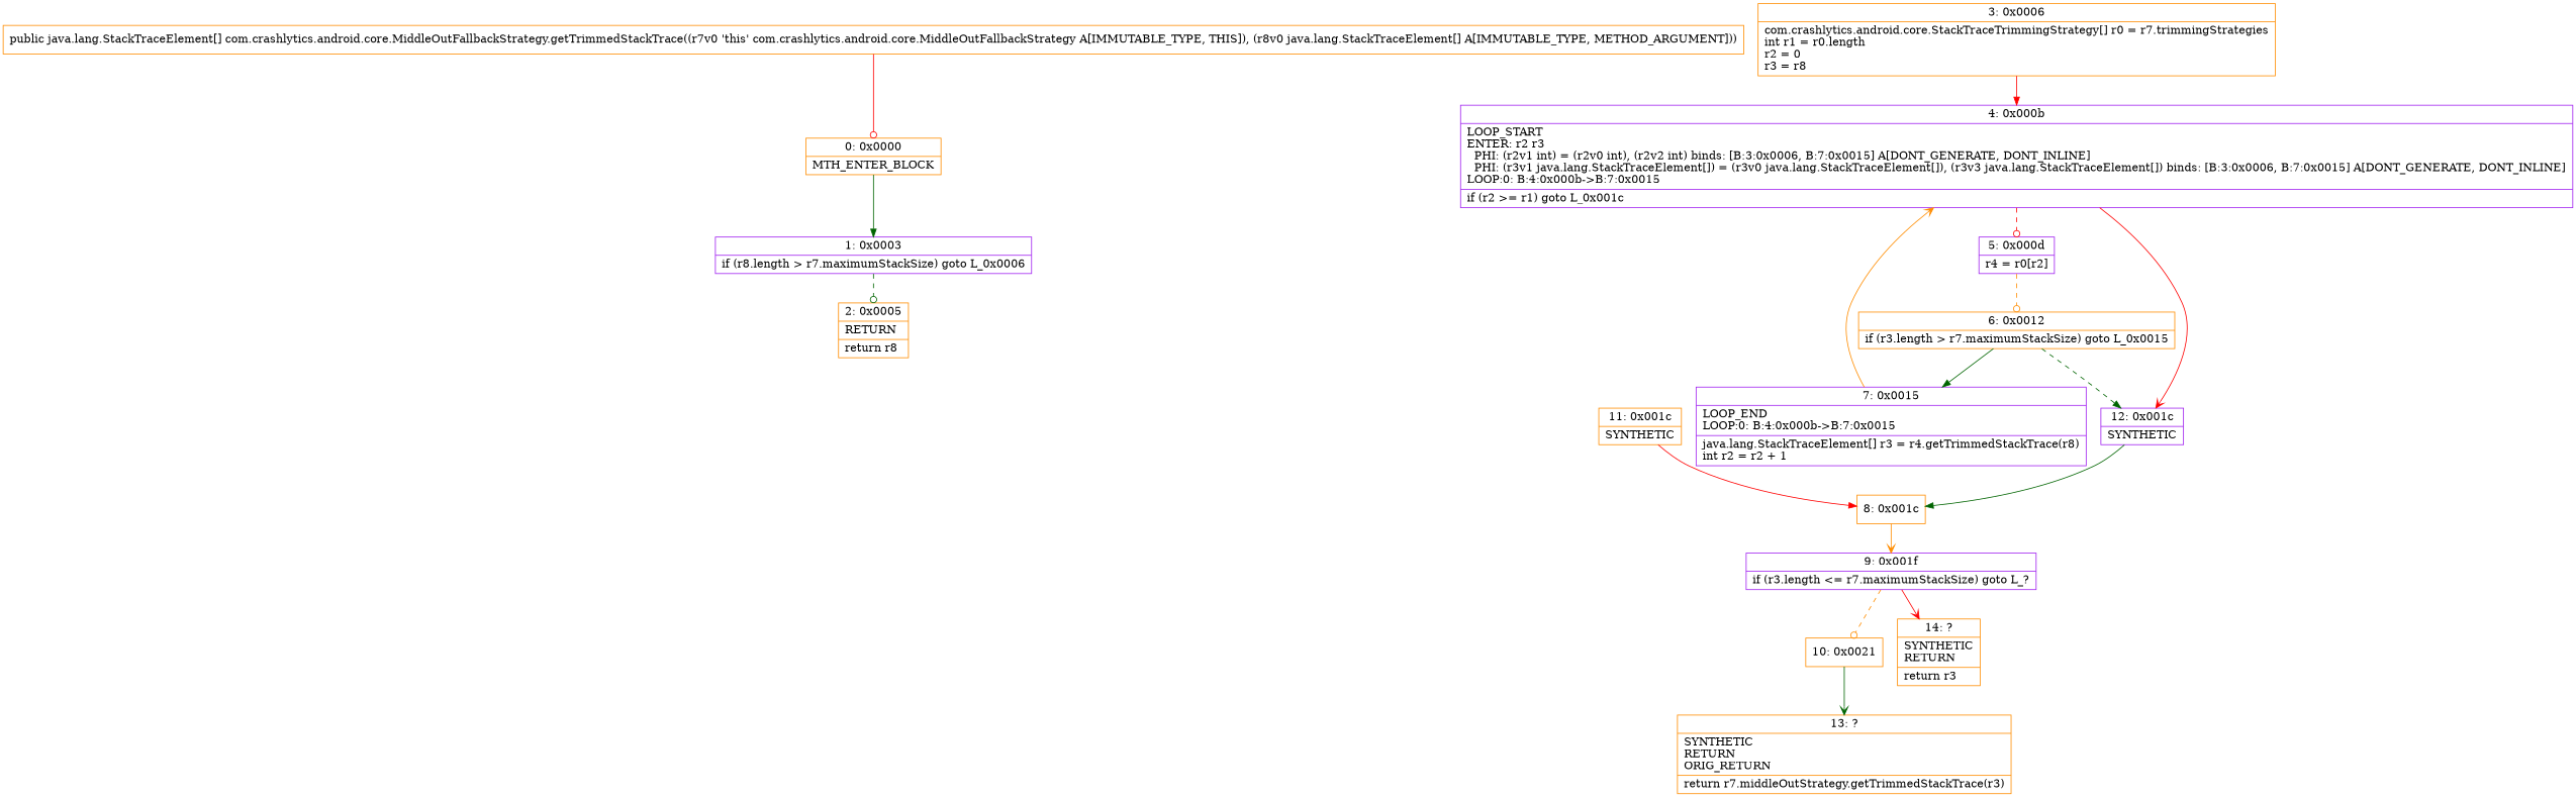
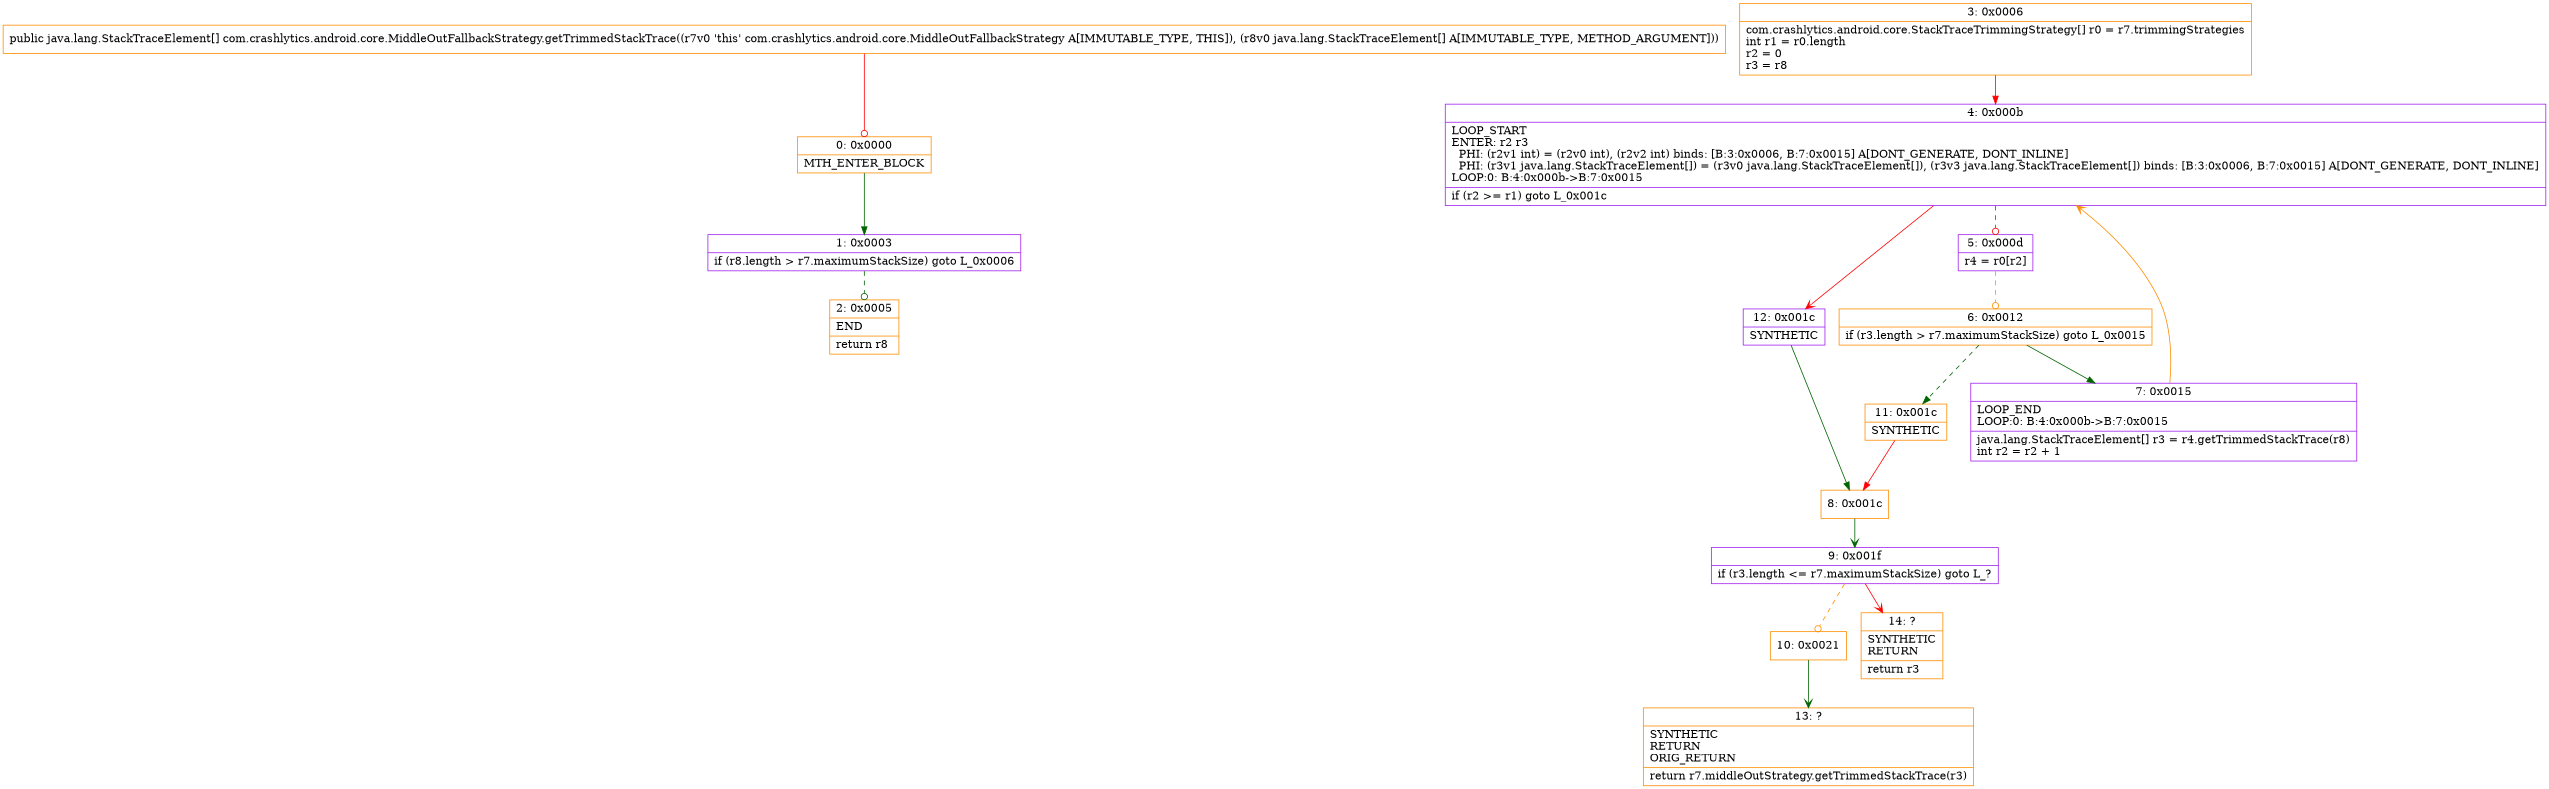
  digraph {
    node [color=darkorange shape=record]
    edge [arrowhead=normal color=darkgreen]
    n1 [label="{0\:\ 0x0000|MTH_ENTER_BLOCK\l}"]
    n2 [color=purple label="{1\:\ 0x0003|if (r8.length \> r7.maximumStackSize) goto L_0x0006\l}"]
-   n3 [label="{2\:\ 0x0005|RETURN\l|return r8\l}"]
+   n3 [label="{2\:\ 0x0005|END\l|return r8\l}"]
    n4 [label="{3\:\ 0x0006|com.crashlytics.android.core.StackTraceTrimmingStrategy[] r0 = r7.trimmingStrategies\lint r1 = r0.length\lr2 = 0\lr3 = r8\l}"]
    n5 [color=purple label="{4\:\ 0x000b|LOOP_START\lENTER: r2 r3 \l  PHI: (r2v1 int) = (r2v0 int), (r2v2 int) binds: [B:3:0x0006, B:7:0x0015] A[DONT_GENERATE, DONT_INLINE]\l  PHI: (r3v1 java.lang.StackTraceElement[]) = (r3v0 java.lang.StackTraceElement[]), (r3v3 java.lang.StackTraceElement[]) binds: [B:3:0x0006, B:7:0x0015] A[DONT_GENERATE, DONT_INLINE]\lLOOP:0: B:4:0x000b\-\>B:7:0x0015\l|if (r2 \>= r1) goto L_0x001c\l}"]
    n6 [color=purple label="{5\:\ 0x000d|r4 = r0[r2]\l}"]
    n7 [color=purple label="{12\:\ 0x001c|SYNTHETIC\l}"]
    n8 [label="{6\:\ 0x0012|if (r3.length \> r7.maximumStackSize) goto L_0x0015\l}"]
    n9 [label="{8\:\ 0x001c}"]
    n10 [color=purple label="{7\:\ 0x0015|LOOP_END\lLOOP:0: B:4:0x000b\-\>B:7:0x0015\l|java.lang.StackTraceElement[] r3 = r4.getTrimmedStackTrace(r8)\lint r2 = r2 + 1\l}"]
    n11 [label="{11\:\ 0x001c|SYNTHETIC\l}"]
    n12 [color=purple label="{9\:\ 0x001f|if (r3.length \<= r7.maximumStackSize) goto L_?\l}"]
    n13 [label="{10\:\ 0x0021}"]
    n14 [label="{14\:\ ?|SYNTHETIC\lRETURN\l|return r3\l}"]
    n15 [label="{13\:\ ?|SYNTHETIC\lRETURN\lORIG_RETURN\l|return r7.middleOutStrategy.getTrimmedStackTrace(r3)\l}"]
    n16 [label="{public java.lang.StackTraceElement[] com.crashlytics.android.core.MiddleOutFallbackStrategy.getTrimmedStackTrace((r7v0 'this' com.crashlytics.android.core.MiddleOutFallbackStrategy A[IMMUTABLE_TYPE, THIS]), (r8v0 java.lang.StackTraceElement[] A[IMMUTABLE_TYPE, METHOD_ARGUMENT])) }"]
    n1 -> n2
    n2 -> n3 [arrowhead=odot style=dashed]
    n4 -> n5 [color=red]
    n5 -> n6 [arrowhead=odot color=red style=dashed]
    n5 -> n7 [arrowhead=vee color=red]
    n6 -> n8 [arrowhead=odot color=darkorange style=dashed]
    n7 -> n9
    n8 -> n10
-   n8 -> n7 [style=dashed]
-   n9 -> n12 [arrowhead=vee color=darkorange]
+   n8 -> n11 [style=dashed]
+   n9 -> n12 [arrowhead=vee]
    n10 -> n5 [arrowhead=vee color=darkorange]
    n11 -> n9 [color=red]
    n12 -> n13 [arrowhead=odot color=darkorange style=dashed]
    n12 -> n14 [arrowhead=vee color=red]
    n13 -> n15 [arrowhead=vee]
    n16 -> n1 [arrowhead=odot color=red]
  }
